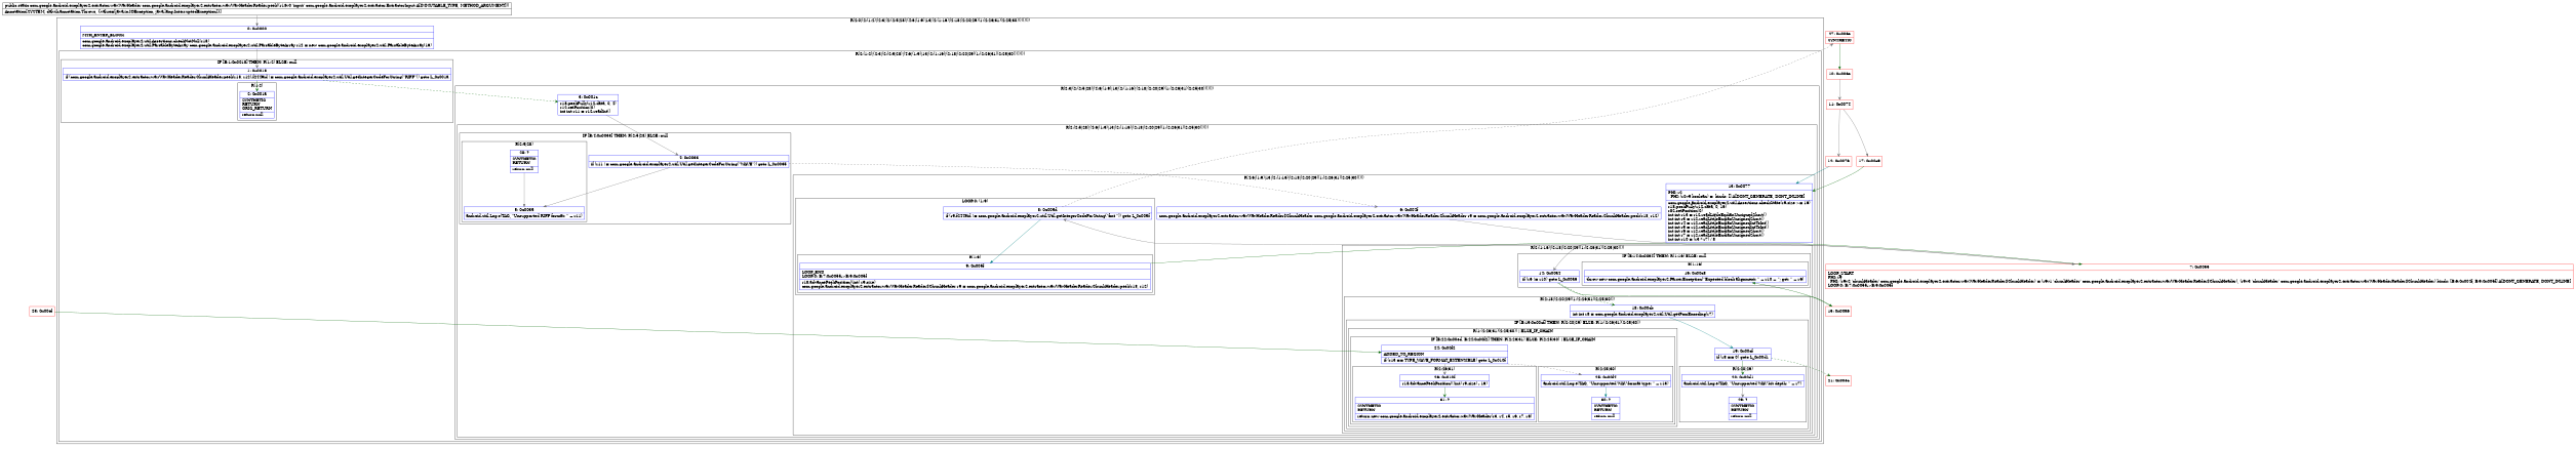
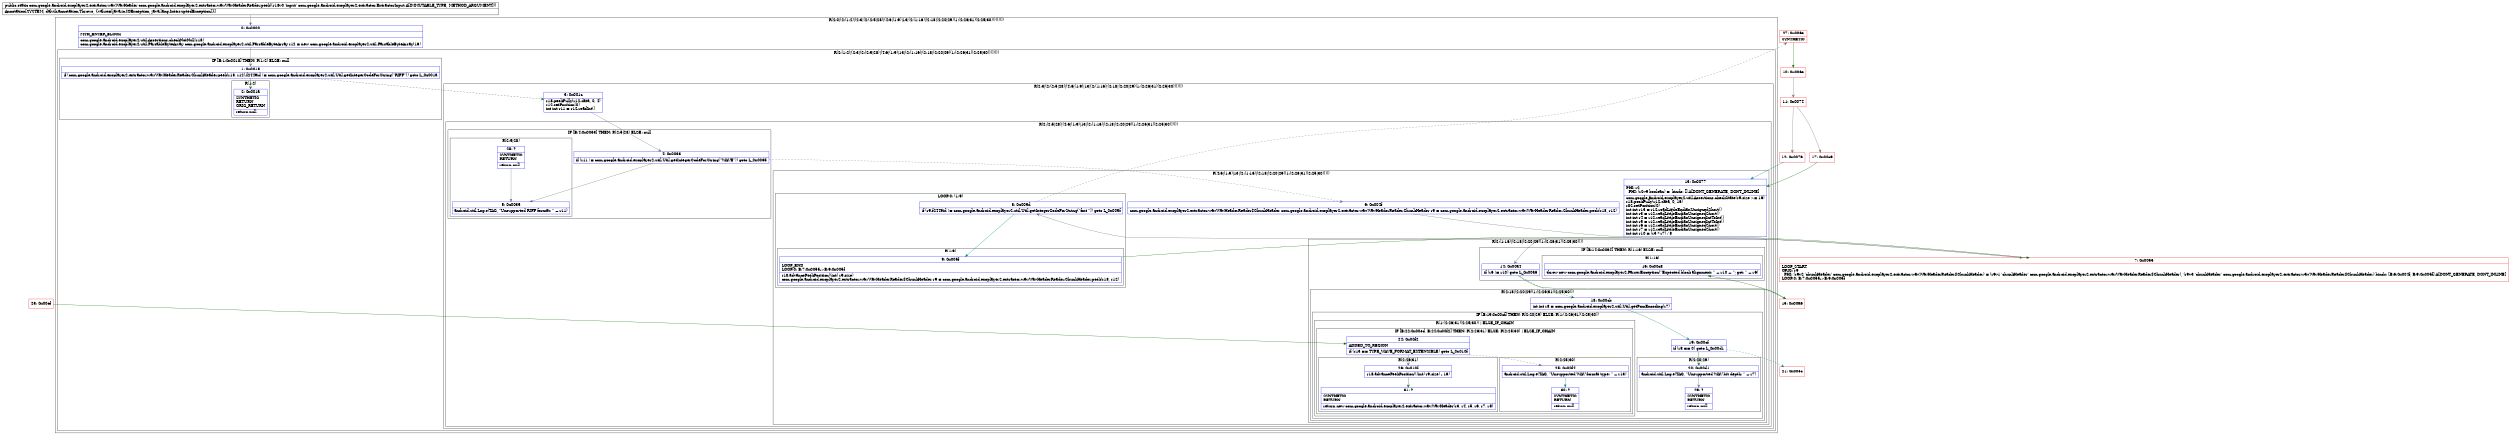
  digraph {
    fontname="DejaVu Serif"
    node [color=blue fontname="DejaVu Serif" shape=record]
    edge [arrowhead=vee color=gray40 fontname="DejaVu Serif"]
    n1 [label="{2\:\ 0x001a|SYNTHETIC\lRETURN\lORIG_RETURN\l|return null\l}"]
    n2 [label="{1\:\ 0x0018|if (com.google.android.exoplayer2.extractor.wav.WavHeaderReader.ChunkHeader.peek(r18, r12).f2449id != com.google.android.exoplayer2.util.Util.getIntegerCodeForString(\"RIFF\")) goto L_0x001a\l}"]
    n3 [label="{5\:\ 0x0035|android.util.Log.e(TAG, \"Unsupported RIFF format: \" + r11)\l}"]
    n4 [label="{28\:\ ?|SYNTHETIC\lRETURN\l|return null\l}"]
    n5 [label="{4\:\ 0x0033|if (r11 != com.google.android.exoplayer2.util.Util.getIntegerCodeForString(\"WAVE\")) goto L_0x0035\l}"]
    n6 [label="{9\:\ 0x005f|LOOP_END\lLOOP:0: B:7:0x0055\-\>B:9:0x005f\l|r18.advancePeekPosition((int) r9.size)\lcom.google.android.exoplayer2.extractor.wav.WavHeaderReader$ChunkHeader r9 = com.google.android.exoplayer2.extractor.wav.WavHeaderReader.ChunkHeader.peek(r18, r12)\l}"]
    n7 [label="{8\:\ 0x005d|if (r9.f2449id != com.google.android.exoplayer2.util.Util.getIntegerCodeForString(\"fmt \")) goto L_0x005f\l}"]
    n8 [label="{16\:\ 0x00c8|throw new com.google.android.exoplayer2.ParserException(\"Expected block alignment: \" + r10 + \"; got: \" + r6)\l}"]
    n9 [label="{14\:\ 0x00a4|if (r6 != r10) goto L_0x00a6\l}"]
    n10 [label="{20\:\ 0x00d1|android.util.Log.e(TAG, \"Unsupported WAV bit depth: \" + r7)\l}"]
    n11 [label="{29\:\ ?|SYNTHETIC\lRETURN\l|return null\l}"]
    n12 [label="{26\:\ 0x010f|r18.advancePeekPosition(((int) r9.size) \- 16)\l}"]
    n13 [label="{31\:\ ?|SYNTHETIC\lRETURN\l|return new com.google.android.exoplayer2.extractor.wav.WavHeader(r3, r4, r5, r6, r7, r8)\l}"]
    n14 [label="{25\:\ 0x00f4|android.util.Log.e(TAG, \"Unsupported WAV format type: \" + r13)\l}"]
    n15 [label="{30\:\ ?|SYNTHETIC\lRETURN\l|return null\l}"]
    n16 [label="{24\:\ 0x00f2|ADDED_TO_REGION\l|if (r13 == TYPE_WAVE_FORMAT_EXTENSIBLE) goto L_0x010f\l}"]
    n17 [label="{19\:\ 0x00cf|if (r8 == 0) goto L_0x00d1\l}"]
    n18 [label="{18\:\ 0x00cb|int int r8 = com.google.android.exoplayer2.util.Util.getPcmEncoding(r7)\l}"]
    n19 [label="{6\:\ 0x004f|com.google.android.exoplayer2.extractor.wav.WavHeaderReader$ChunkHeader com.google.android.exoplayer2.extractor.wav.WavHeaderReader.ChunkHeader r9 = com.google.android.exoplayer2.extractor.wav.WavHeaderReader.ChunkHeader.peek(r18, r12)\l}"]
    n20 [label="{13\:\ 0x0077|PHI: r2 \l  PHI: (r2v9 boolean) =  binds: [] A[DONT_GENERATE, DONT_INLINE]\l|com.google.android.exoplayer2.util.Assertions.checkState(r9.size \>= 16)\lr18.peekFully(r12.data, 0, 16)\lr82.setPosition(0)\lint int r13 = r12.readLittleEndianUnsignedShort()\lint int r3 = r12.readLittleEndianUnsignedShort()\lint int r4 = r12.readLittleEndianUnsignedIntToInt()\lint int r5 = r12.readLittleEndianUnsignedIntToInt()\lint int r6 = r12.readLittleEndianUnsignedShort()\lint int r7 = r12.readLittleEndianUnsignedShort()\lint int r10 = (r3 * r7) \/ 8\l}"]
    n21 [label="{3\:\ 0x001c|r18.peekFully(r12.data, 0, 4)\lr12.setPosition(0)\lint int r11 = r12.readInt()\l}"]
    n22 [label="{0\:\ 0x0000|MTH_ENTER_BLOCK\l|com.google.android.exoplayer2.util.Assertions.checkNotNull(r18)\lcom.google.android.exoplayer2.util.ParsableByteArray com.google.android.exoplayer2.util.ParsableByteArray r12 = new com.google.android.exoplayer2.util.ParsableByteArray(16)\l}"]
-   n23 [color=red label="{7\:\ 0x0055|LOOP_START\lPHI: r9 \l  PHI: (r9v2 'chunkHeader' com.google.android.exoplayer2.extractor.wav.WavHeaderReader$ChunkHeader) = (r9v1 'chunkHeader' com.google.android.exoplayer2.extractor.wav.WavHeaderReader$ChunkHeader), (r9v3 'chunkHeader' com.google.android.exoplayer2.extractor.wav.WavHeaderReader$ChunkHeader) binds: [B:6:0x004f, B:9:0x005f] A[DONT_GENERATE, DONT_INLINE]\lLOOP:0: B:7:0x0055\-\>B:9:0x005f\l}"]
+   n23 [color=red label="{7\:\ 0x0055|LOOP_START\lORIG: r9 \l  PHI: (r9v2 'chunkHeader' com.google.android.exoplayer2.extractor.wav.WavHeaderReader$ChunkHeader) = (r9v1 'chunkHeader' com.google.android.exoplayer2.extractor.wav.WavHeaderReader$ChunkHeader), (r9v3 'chunkHeader' com.google.android.exoplayer2.extractor.wav.WavHeaderReader$ChunkHeader) binds: [B:6:0x004f, B:9:0x005f] A[DONT_GENERATE, DONT_INLINE]\lLOOP:0: B:7:0x0055\-\>B:9:0x005f\l}"]
    n24 [color=red label="{27\:\ 0x006e|SYNTHETIC\l}"]
    n25 [color=red label="{15\:\ 0x00a6}"]
    n26 [color=red label="{21\:\ 0x00ec}"]
    n27 [color=red label="{10\:\ 0x006e}"]
    n28 [color=red label="{23\:\ 0x00ef}"]
    n29 [color=red label="{11\:\ 0x0074}"]
    n30 [color=red label="{12\:\ 0x0076}"]
    n31 [color=red label="{17\:\ 0x00c9}"]
    n32 [label="{public static com.google.android.exoplayer2.extractor.wav.WavHeader com.google.android.exoplayer2.extractor.wav.WavHeaderReader.peek((r18v0 'input' com.google.android.exoplayer2.extractor.ExtractorInput A[IMMUTABLE_TYPE, METHOD_ARGUMENT]))  | Annotation[SYSTEM, dalvik.annotation.Throws, \{value=[java.io.IOException, java.lang.InterruptedException]\}]\l}" color=""]
    subgraph cluster_1 {
      label="R(2:0|(2:(1:2)|(2:3|(2:(2:5|28)|(4:6|(1:9)|13|(2:(1:16)|(2:18|(2:20|29)(1:(2:26|31)(2:25|30)))))))))"
      n22
      subgraph cluster_2 {
        label="R(2:(1:2)|(2:3|(2:(2:5|28)|(4:6|(1:9)|13|(2:(1:16)|(2:18|(2:20|29)(1:(2:26|31)(2:25|30))))))))"
        subgraph cluster_3 {
          label="IF [B:1:0x0018] THEN: R(1:2) ELSE: null"
          n2
          subgraph cluster_4 {
            label="R(1:2)"
            n1
          }
        }
        subgraph cluster_5 {
          label="R(2:3|(2:(2:5|28)|(4:6|(1:9)|13|(2:(1:16)|(2:18|(2:20|29)(1:(2:26|31)(2:25|30)))))))"
          n21
          subgraph cluster_6 {
            label="R(2:(2:5|28)|(4:6|(1:9)|13|(2:(1:16)|(2:18|(2:20|29)(1:(2:26|31)(2:25|30))))))"
            subgraph cluster_7 {
              label="IF [B:4:0x0033] THEN: R(2:5|28) ELSE: null"
              n5
              subgraph cluster_8 {
                label="R(2:5|28)"
                n3
                n4
              }
            }
            subgraph cluster_9 {
              label="R(4:6|(1:9)|13|(2:(1:16)|(2:18|(2:20|29)(1:(2:26|31)(2:25|30)))))"
              n19
              n20
              subgraph cluster_10 {
                label="LOOP:0: (1:9)"
                n7
                subgraph cluster_11 {
                  label="R(1:9)"
                  n6
                }
              }
              subgraph cluster_12 {
                label="R(2:(1:16)|(2:18|(2:20|29)(1:(2:26|31)(2:25|30))))"
                subgraph cluster_13 {
                  label="IF [B:14:0x00a4] THEN: R(1:16) ELSE: null"
                  n9
                  subgraph cluster_14 {
                    label="R(1:16)"
                    n8
                  }
                }
                subgraph cluster_15 {
                  label="R(2:18|(2:20|29)(1:(2:26|31)(2:25|30)))"
                  n18
                  subgraph cluster_16 {
                    label="IF [B:19:0x00cf] THEN: R(2:20|29) ELSE: R(1:(2:26|31)(2:25|30))"
                    n17
                    subgraph cluster_17 {
                      label="R(2:20|29)"
                      n10
                      n11
                    }
                    subgraph cluster_18 {
                      label="R(1:(2:26|31)(2:25|30)) | ELSE_IF_CHAIN\l"
                      subgraph cluster_19 {
                        label="IF [B:22:0x00ed, B:24:0x00f2] THEN: R(2:26|31) ELSE: R(2:25|30) | ELSE_IF_CHAIN\l"
                        n16
                        subgraph cluster_20 {
                          label="R(2:26|31)"
                          n12
                          n13
                        }
                        subgraph cluster_21 {
                          label="R(2:25|30)"
                          n14
                          n15
                        }
                      }
                    }
                  }
                }
              }
            }
          }
        }
      }
    }
    n2 -> n1 [color=darkgreen]
    n2 -> n21 [color=darkgreen style=dashed]
    n4 -> n3 [arrowhead=normal]
    n5 -> n3 [arrowhead=normal]
    n5 -> n19 [style=dashed]
    n6 -> n23 [arrowhead=normal color=darkgreen]
    n7 -> n6 [arrowhead=normal color=teal]
    n7 -> n24 [style=dashed]
    n9 -> n18 [color=darkgreen style=dashed]
    n9 -> n25 [arrowhead=normal color=darkgreen]
    n10 -> n11
    n12 -> n13 [color=darkgreen]
    n14 -> n15 [arrowhead=normal color=teal]
    n16 -> n12
    n16 -> n14 [arrowhead=normal style=dashed]
    n17 -> n10 [color=darkgreen]
-   n17 -> n26 [color=darkgreen style=dashed]
+   n17 -> n26 [color=teal style=dashed]
    n18 -> n17 [color=teal]
    n19 -> n23 [arrowhead=normal]
    n20 -> n9
    n21 -> n5
    n22 -> n2
    n23 -> n7
    n24 -> n27 [arrowhead=normal color=darkgreen]
    n25 -> n8 [arrowhead=normal color=darkgreen]
    n27 -> n29
    n28 -> n16 [arrowhead=normal color=darkgreen]
    n29 -> n30
    n29 -> n31 [arrowhead=normal]
    n30 -> n20 [color=teal]
    n31 -> n20 [color=darkgreen]
    n32 -> n22 [arrowhead=normal]
  }
